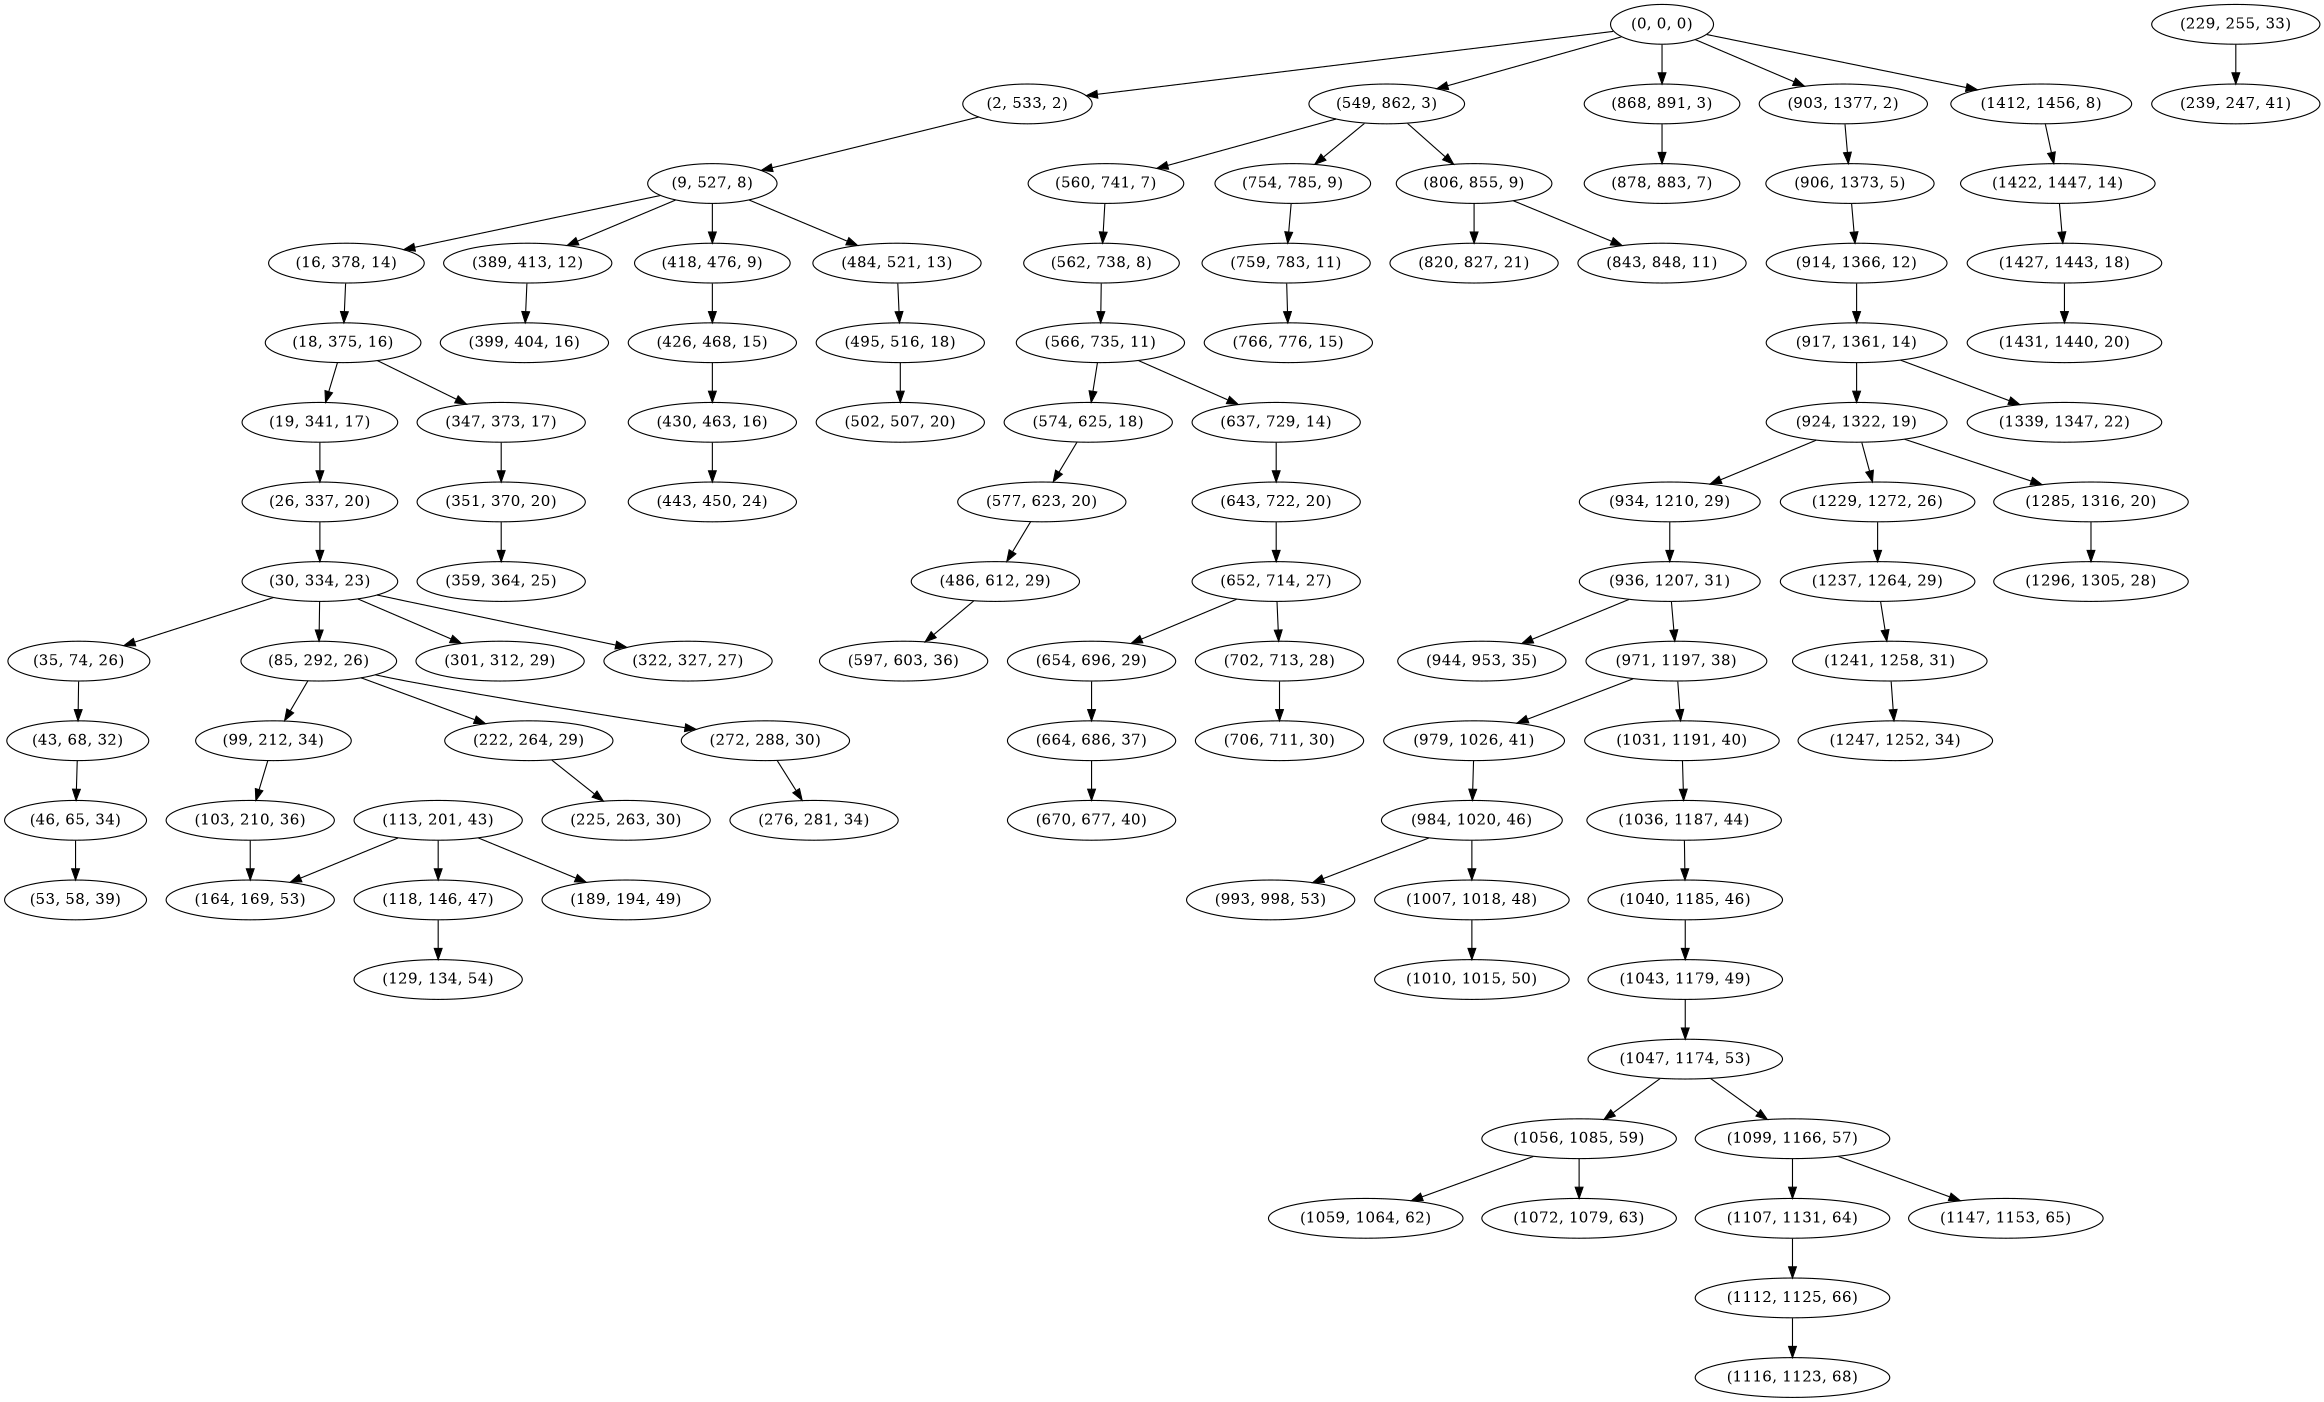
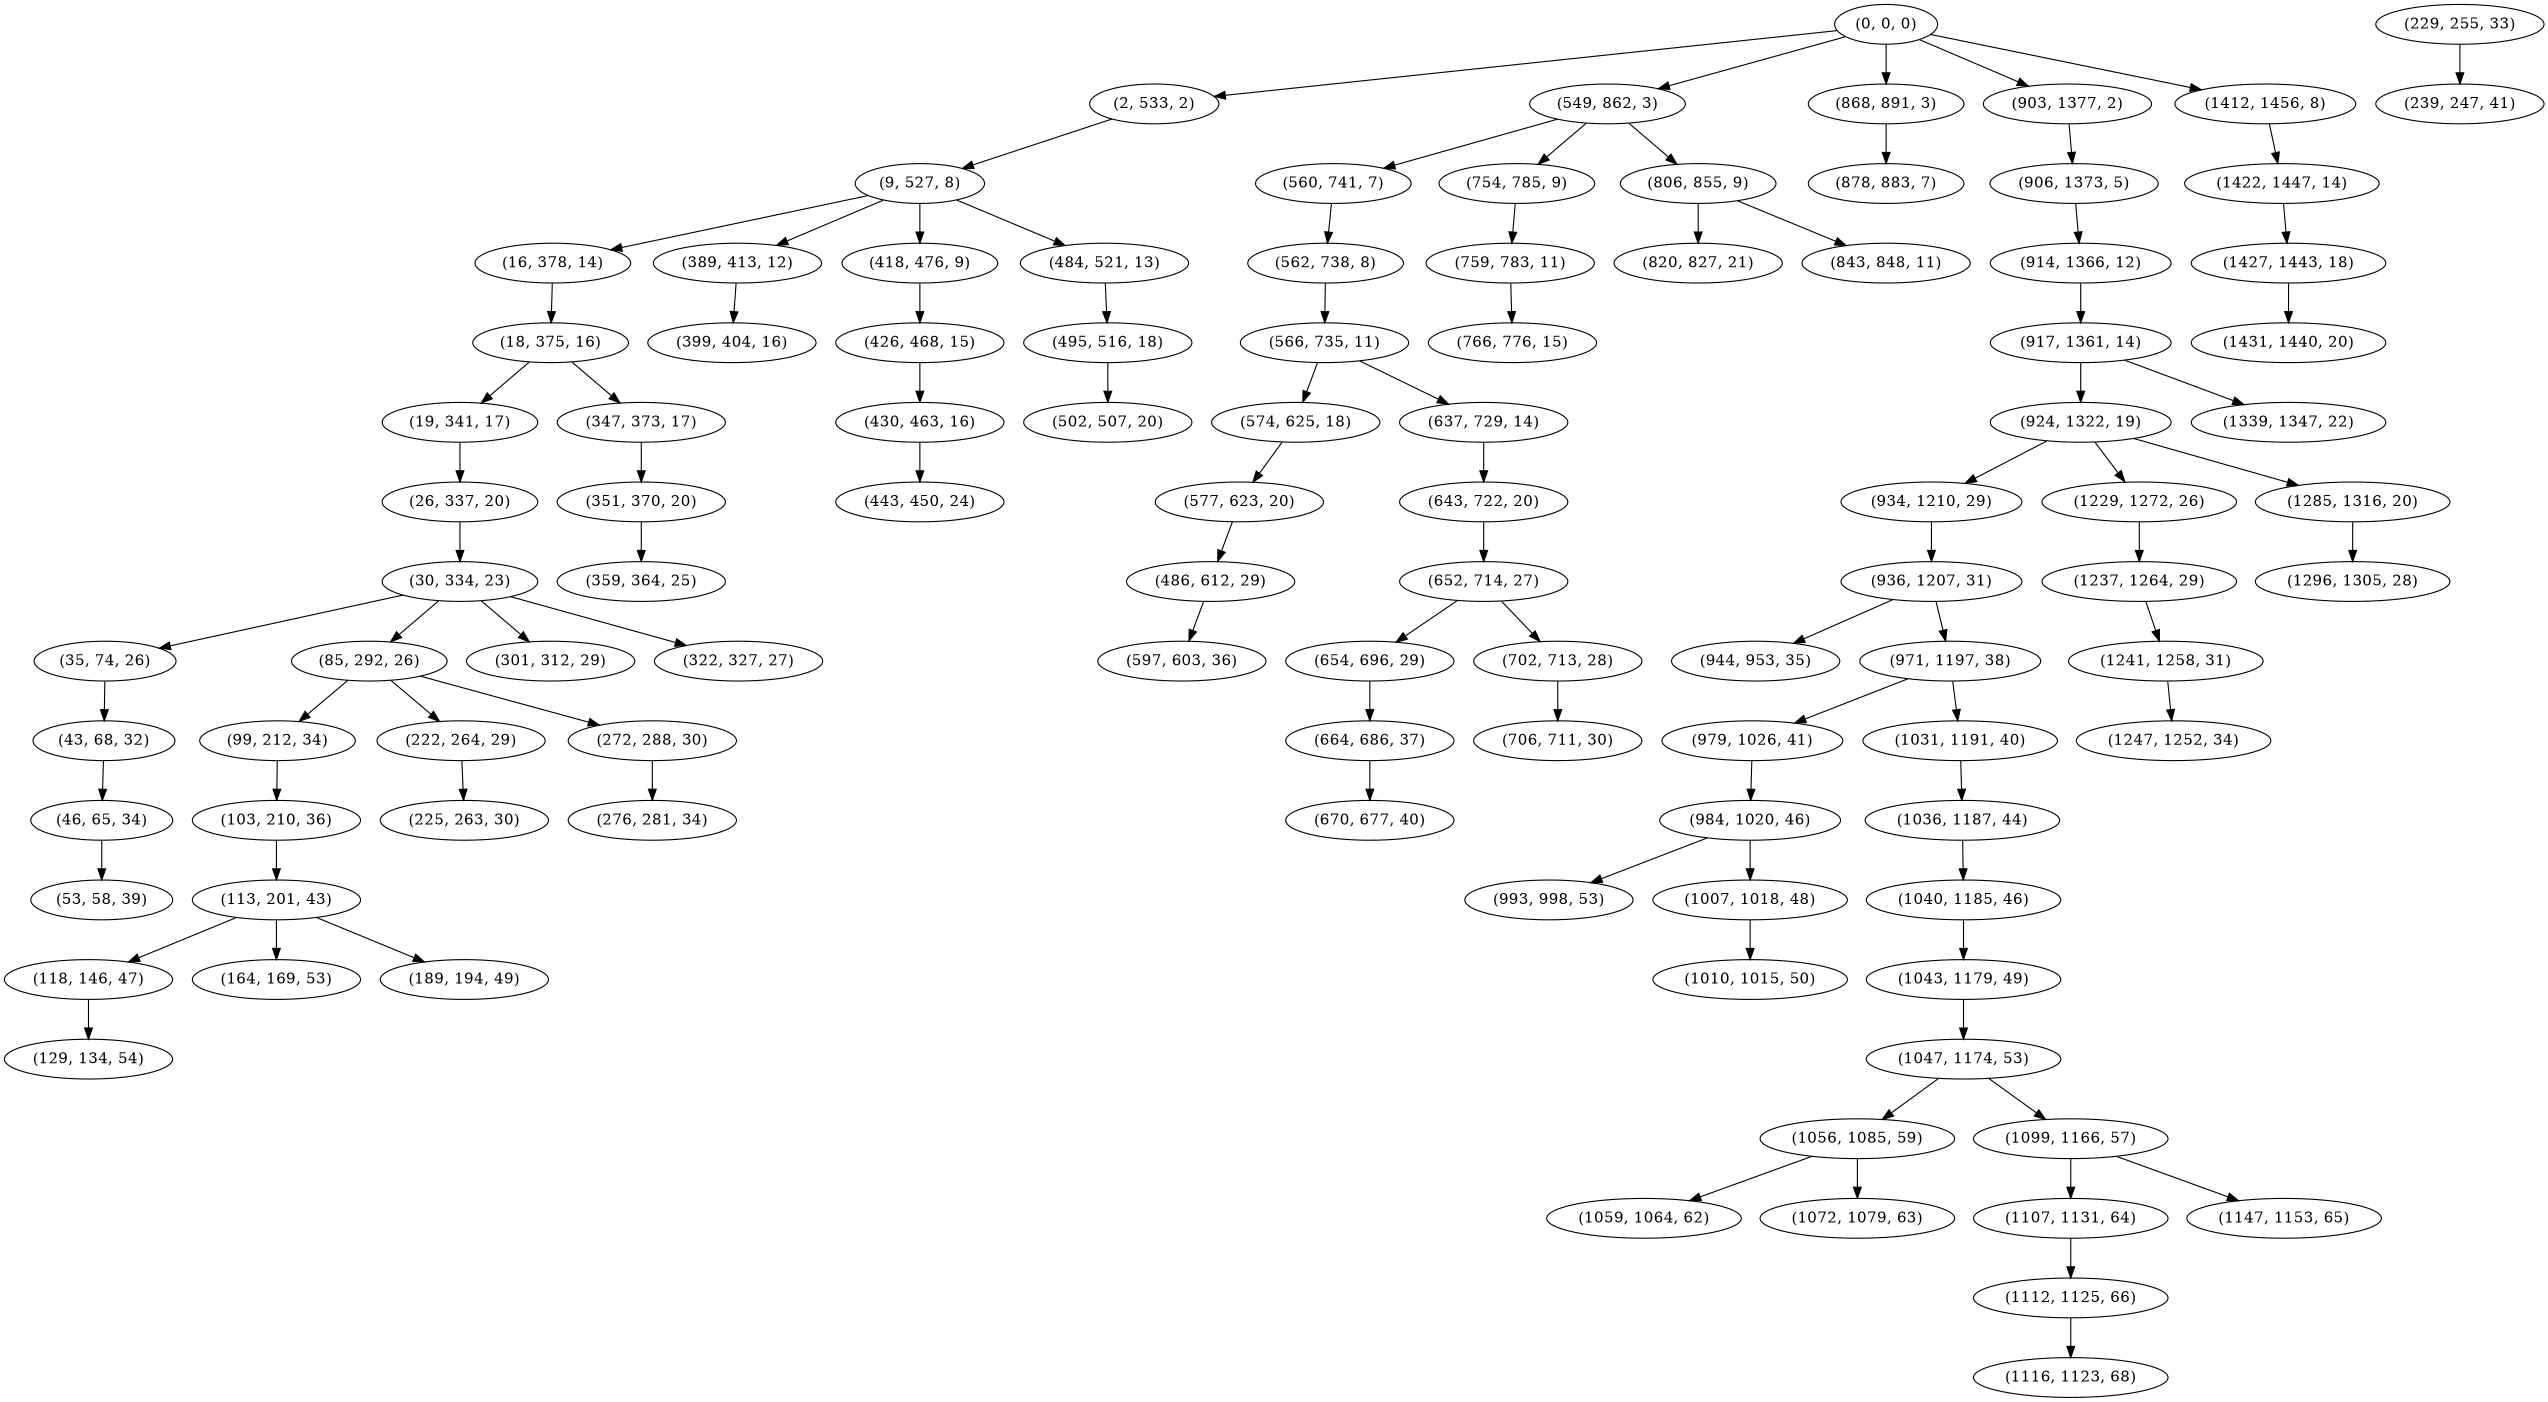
  digraph {
    "(0, 0, 0)"
    "(2, 533, 2)"
    "(549, 862, 3)"
    "(868, 891, 3)"
    "(903, 1377, 2)"
    "(1412, 1456, 8)"
    "(9, 527, 8)"
    "(560, 741, 7)"
    "(754, 785, 9)"
    "(806, 855, 9)"
    "(878, 883, 7)"
    "(906, 1373, 5)"
    "(1422, 1447, 14)"
    "(16, 378, 14)"
    "(389, 413, 12)"
    "(418, 476, 9)"
    "(484, 521, 13)"
    "(18, 375, 16)"
    "(399, 404, 16)"
    "(426, 468, 15)"
    "(495, 516, 18)"
    "(19, 341, 17)"
    "(347, 373, 17)"
    "(26, 337, 20)"
    "(351, 370, 20)"
    "(30, 334, 23)"
    "(35, 74, 26)"
    "(85, 292, 26)"
    "(301, 312, 29)"
    "(322, 327, 27)"
    "(43, 68, 32)"
    "(99, 212, 34)"
    "(222, 264, 29)"
    "(272, 288, 30)"
    "(46, 65, 34)"
    "(53, 58, 39)"
    "(103, 210, 36)"
    "(225, 263, 30)"
    "(276, 281, 34)"
    "(113, 201, 43)"
    "(118, 146, 47)"
    "(164, 169, 53)"
    "(189, 194, 49)"
    "(129, 134, 54)"
    "(229, 255, 33)"
    "(239, 247, 41)"
    "(359, 364, 25)"
    "(430, 463, 16)"
    "(443, 450, 24)"
    "(502, 507, 20)"
    "(562, 738, 8)"
    "(759, 783, 11)"
    "(820, 827, 21)"
    "(843, 848, 11)"
    "(566, 735, 11)"
    "(574, 625, 18)"
    "(637, 729, 14)"
    "(577, 623, 20)"
    "(643, 722, 20)"
    n60 [label="(486, 612, 29)"]
    "(597, 603, 36)"
    "(652, 714, 27)"
    "(654, 696, 29)"
    "(702, 713, 28)"
    "(664, 686, 37)"
    "(706, 711, 30)"
    "(670, 677, 40)"
    "(766, 776, 15)"
    "(914, 1366, 12)"
    "(917, 1361, 14)"
    "(924, 1322, 19)"
    "(1339, 1347, 22)"
    "(934, 1210, 29)"
    "(1229, 1272, 26)"
    "(1285, 1316, 20)"
    "(936, 1207, 31)"
    "(1237, 1264, 29)"
    "(1296, 1305, 28)"
    "(944, 953, 35)"
    "(971, 1197, 38)"
    "(979, 1026, 41)"
    "(1031, 1191, 40)"
    "(984, 1020, 46)"
    "(1036, 1187, 44)"
    "(993, 998, 53)"
    "(1007, 1018, 48)"
    "(1010, 1015, 50)"
    "(1040, 1185, 46)"
    "(1043, 1179, 49)"
    "(1047, 1174, 53)"
    "(1056, 1085, 59)"
    "(1099, 1166, 57)"
    "(1059, 1064, 62)"
    "(1072, 1079, 63)"
    "(1107, 1131, 64)"
    "(1147, 1153, 65)"
    "(1112, 1125, 66)"
    "(1116, 1123, 68)"
    "(1241, 1258, 31)"
    "(1247, 1252, 34)"
    "(1427, 1443, 18)"
    "(1431, 1440, 20)"
    "(0, 0, 0)" -> "(2, 533, 2)"
    "(0, 0, 0)" -> "(549, 862, 3)"
    "(0, 0, 0)" -> "(868, 891, 3)"
    "(0, 0, 0)" -> "(903, 1377, 2)"
    "(0, 0, 0)" -> "(1412, 1456, 8)"
    "(2, 533, 2)" -> "(9, 527, 8)"
    "(549, 862, 3)" -> "(560, 741, 7)"
    "(549, 862, 3)" -> "(754, 785, 9)"
    "(549, 862, 3)" -> "(806, 855, 9)"
    "(868, 891, 3)" -> "(878, 883, 7)"
    "(903, 1377, 2)" -> "(906, 1373, 5)"
    "(1412, 1456, 8)" -> "(1422, 1447, 14)"
    "(9, 527, 8)" -> "(16, 378, 14)"
    "(9, 527, 8)" -> "(389, 413, 12)"
    "(9, 527, 8)" -> "(418, 476, 9)"
    "(9, 527, 8)" -> "(484, 521, 13)"
    "(560, 741, 7)" -> "(562, 738, 8)"
    "(754, 785, 9)" -> "(759, 783, 11)"
    "(806, 855, 9)" -> "(820, 827, 21)"
    "(806, 855, 9)" -> "(843, 848, 11)"
    "(906, 1373, 5)" -> "(914, 1366, 12)"
    "(1422, 1447, 14)" -> "(1427, 1443, 18)"
    "(16, 378, 14)" -> "(18, 375, 16)"
    "(389, 413, 12)" -> "(399, 404, 16)"
    "(418, 476, 9)" -> "(426, 468, 15)"
    "(484, 521, 13)" -> "(495, 516, 18)"
    "(18, 375, 16)" -> "(19, 341, 17)"
    "(18, 375, 16)" -> "(347, 373, 17)"
    "(426, 468, 15)" -> "(430, 463, 16)"
    "(495, 516, 18)" -> "(502, 507, 20)"
    "(19, 341, 17)" -> "(26, 337, 20)"
    "(347, 373, 17)" -> "(351, 370, 20)"
    "(26, 337, 20)" -> "(30, 334, 23)"
    "(351, 370, 20)" -> "(359, 364, 25)"
    "(30, 334, 23)" -> "(35, 74, 26)"
    "(30, 334, 23)" -> "(85, 292, 26)"
    "(30, 334, 23)" -> "(301, 312, 29)"
    "(30, 334, 23)" -> "(322, 327, 27)"
    "(35, 74, 26)" -> "(43, 68, 32)"
    "(85, 292, 26)" -> "(99, 212, 34)"
    "(85, 292, 26)" -> "(222, 264, 29)"
    "(85, 292, 26)" -> "(272, 288, 30)"
    "(43, 68, 32)" -> "(46, 65, 34)"
    "(99, 212, 34)" -> "(103, 210, 36)"
    "(222, 264, 29)" -> "(225, 263, 30)"
    "(272, 288, 30)" -> "(276, 281, 34)"
    "(46, 65, 34)" -> "(53, 58, 39)"
-   "(103, 210, 36)" -> "(164, 169, 53)"
+   "(103, 210, 36)" -> "(113, 201, 43)"
    "(113, 201, 43)" -> "(118, 146, 47)"
    "(113, 201, 43)" -> "(164, 169, 53)"
    "(113, 201, 43)" -> "(189, 194, 49)"
    "(118, 146, 47)" -> "(129, 134, 54)"
    "(229, 255, 33)" -> "(239, 247, 41)"
    "(430, 463, 16)" -> "(443, 450, 24)"
    "(562, 738, 8)" -> "(566, 735, 11)"
    "(759, 783, 11)" -> "(766, 776, 15)"
    "(566, 735, 11)" -> "(574, 625, 18)"
    "(566, 735, 11)" -> "(637, 729, 14)"
    "(574, 625, 18)" -> "(577, 623, 20)"
    "(637, 729, 14)" -> "(643, 722, 20)"
    "(577, 623, 20)" -> n60
    "(643, 722, 20)" -> "(652, 714, 27)"
    n60 -> "(597, 603, 36)"
    "(652, 714, 27)" -> "(654, 696, 29)"
    "(652, 714, 27)" -> "(702, 713, 28)"
    "(654, 696, 29)" -> "(664, 686, 37)"
    "(702, 713, 28)" -> "(706, 711, 30)"
    "(664, 686, 37)" -> "(670, 677, 40)"
    "(914, 1366, 12)" -> "(917, 1361, 14)"
    "(917, 1361, 14)" -> "(924, 1322, 19)"
    "(917, 1361, 14)" -> "(1339, 1347, 22)"
    "(924, 1322, 19)" -> "(934, 1210, 29)"
    "(924, 1322, 19)" -> "(1229, 1272, 26)"
    "(924, 1322, 19)" -> "(1285, 1316, 20)"
    "(934, 1210, 29)" -> "(936, 1207, 31)"
    "(1229, 1272, 26)" -> "(1237, 1264, 29)"
    "(1285, 1316, 20)" -> "(1296, 1305, 28)"
    "(936, 1207, 31)" -> "(944, 953, 35)"
    "(936, 1207, 31)" -> "(971, 1197, 38)"
    "(1237, 1264, 29)" -> "(1241, 1258, 31)"
    "(971, 1197, 38)" -> "(979, 1026, 41)"
    "(971, 1197, 38)" -> "(1031, 1191, 40)"
    "(979, 1026, 41)" -> "(984, 1020, 46)"
    "(1031, 1191, 40)" -> "(1036, 1187, 44)"
    "(984, 1020, 46)" -> "(993, 998, 53)"
    "(984, 1020, 46)" -> "(1007, 1018, 48)"
    "(1036, 1187, 44)" -> "(1040, 1185, 46)"
    "(1007, 1018, 48)" -> "(1010, 1015, 50)"
    "(1040, 1185, 46)" -> "(1043, 1179, 49)"
    "(1043, 1179, 49)" -> "(1047, 1174, 53)"
    "(1047, 1174, 53)" -> "(1056, 1085, 59)"
    "(1047, 1174, 53)" -> "(1099, 1166, 57)"
    "(1056, 1085, 59)" -> "(1059, 1064, 62)"
    "(1056, 1085, 59)" -> "(1072, 1079, 63)"
    "(1099, 1166, 57)" -> "(1107, 1131, 64)"
    "(1099, 1166, 57)" -> "(1147, 1153, 65)"
    "(1107, 1131, 64)" -> "(1112, 1125, 66)"
    "(1112, 1125, 66)" -> "(1116, 1123, 68)"
    "(1241, 1258, 31)" -> "(1247, 1252, 34)"
    "(1427, 1443, 18)" -> "(1431, 1440, 20)"
  }
